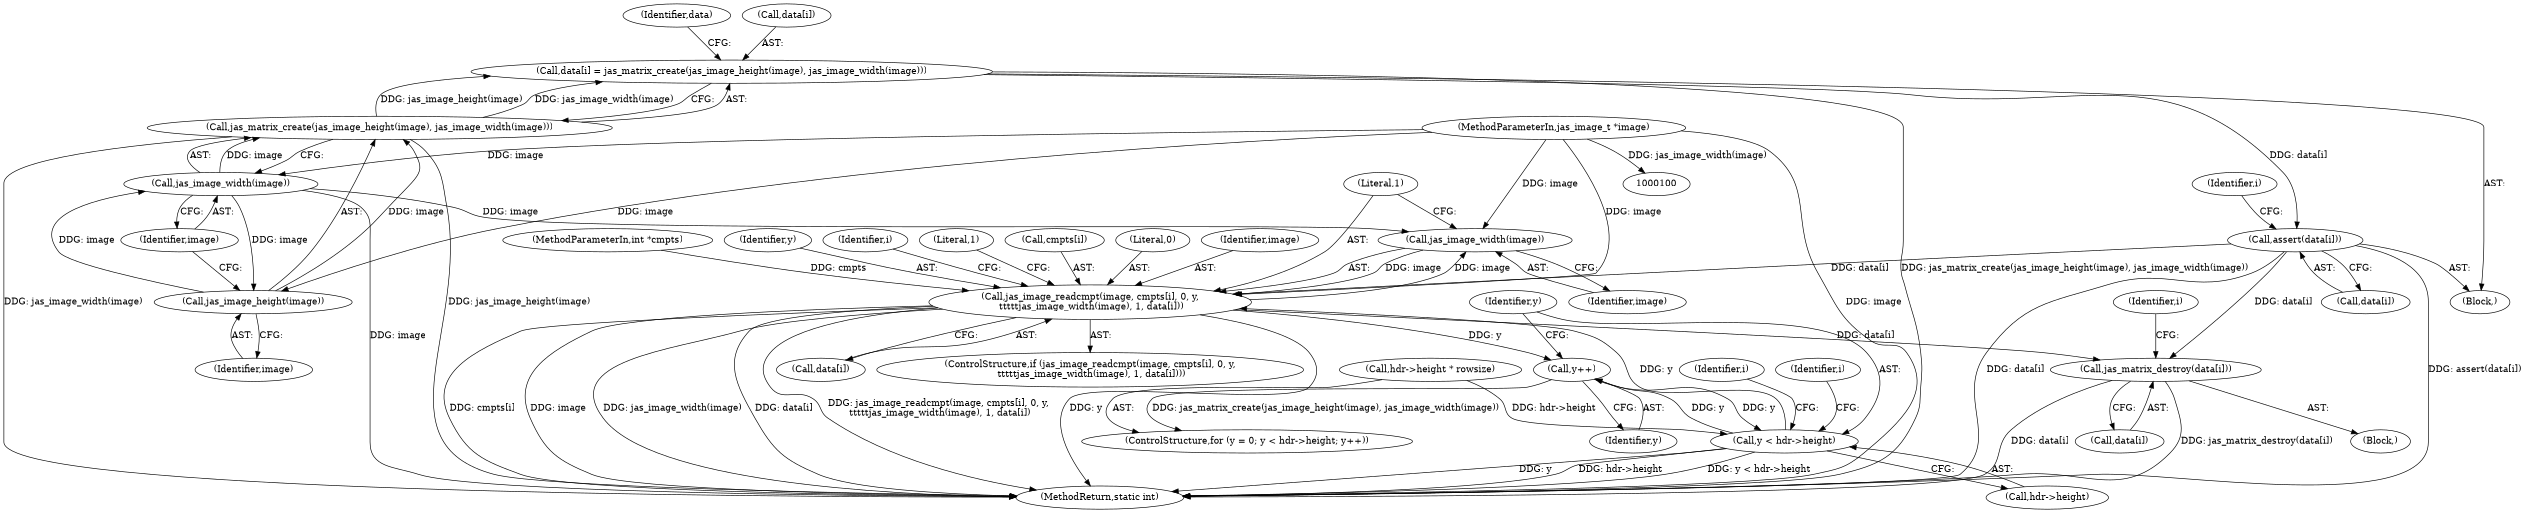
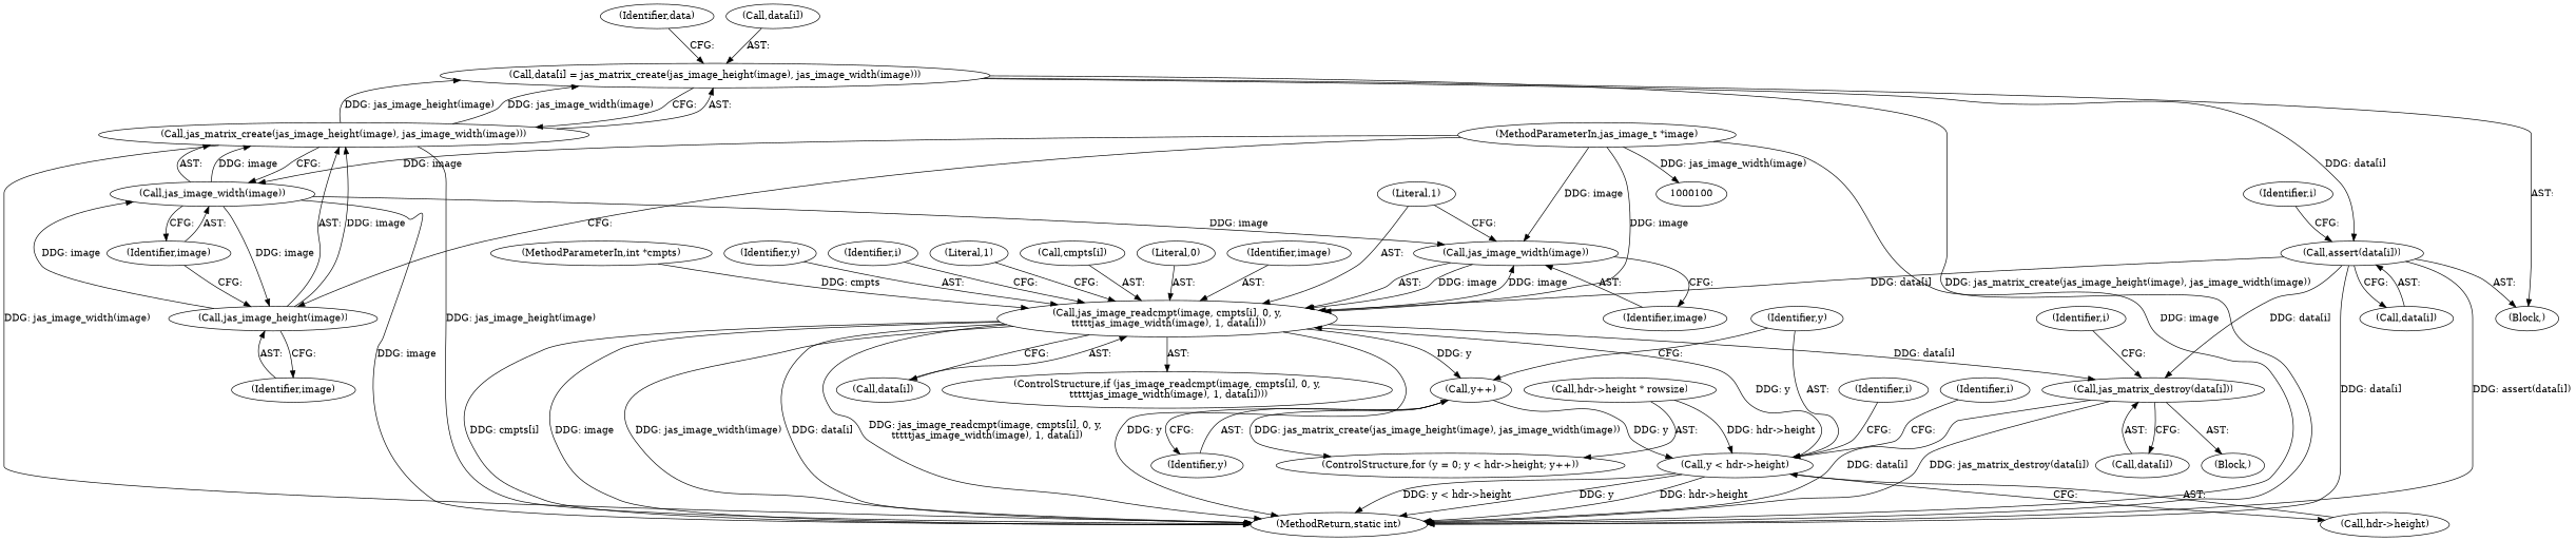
  digraph {
    n1 [label="(Call,data[i] = jas_matrix_create(jas_image_height(image), jas_image_width(image)))"]
    n2 [label="(Call,jas_matrix_create(jas_image_height(image), jas_image_width(image)))"]
    n3 [label="(Call,assert(data[i]))"]
    n4 [label="(Block,)"]
    n5 [label="(MethodReturn,static int)"]
    n6 [label="(Call,jas_image_width(image))"]
    n7 [label="(Call,jas_image_readcmpt(image, cmpts[i], 0, y,\n \t\t\t\t\tjas_image_width(image), 1, data[i]))"]
    n8 [label="(Call,jas_matrix_destroy(data[i]))"]
    n9 [label="(Call,data[i])"]
    n10 [label="(Call,jas_image_height(image))"]
    n11 [label="(Call,jas_image_width(image))"]
    n12 [label="(Identifier,image)"]
    n13 [label="(Identifier,image)"]
    n14 [label="(Identifier,image)"]
    n15 [label="(MethodParameterIn,jas_image_t *image)"]
    1000100
    n17 [label="(Call,y++)"]
    n18 [label="(Call,data[i])"]
    n19 [label="(ControlStructure,if (jas_image_readcmpt(image, cmpts[i], 0, y,\n \t\t\t\t\tjas_image_width(image), 1, data[i])))"]
    n20 [label="(Block,)"]
    n21 [label="(Call,data[i])"]
    n22 [label="(Call,y < hdr->height)"]
    n23 [label="(Identifier,y)"]
    n24 [label="(ControlStructure,for (y = 0; y < hdr->height; y++))"]
    n25 [label="(Call,hdr->height)"]
    n26 [label="(Literal,1)"]
    n27 [label="(MethodParameterIn,int *cmpts)"]
    n28 [label="(Call,hdr->height * rowsize)"]
    n29 [label="(Identifier,y)"]
    n30 [label="(Identifier,i)"]
    n31 [label="(Identifier,data)"]
    n32 [label="(Identifier,i)"]
    n33 [label="(Literal,1)"]
    n34 [label="(Identifier,i)"]
    n35 [label="(Call,cmpts[i])"]
    n36 [label="(Literal,0)"]
    n37 [label="(Identifier,image)"]
    n38 [label="(Identifier,y)"]
    n39 [label="(Identifier,i)"]
    n40 [label="(Call,data[i])"]
    n41 [label="(Identifier,i)"]
    n1 -> n2 [label="CFG: "]
    n1 -> n3 [label="DDG: data[i]"]
    n1 -> n4 [label="AST: "]
    n1 -> n5 [label="DDG: jas_matrix_create(jas_image_height(image), jas_image_width(image))"]
    n2 -> n1 [label="AST: "]
    n2 -> n1 [label="DDG: jas_image_height(image)"]
    n2 -> n1 [label="DDG: jas_image_width(image)"]
    n2 -> n5 [label="DDG: jas_image_height(image)"]
    n2 -> n5 [label="DDG: jas_image_width(image)"]
    n2 -> n6 [label="CFG: "]
    n3 -> n4 [label="AST: "]
    n3 -> n5 [label="DDG: assert(data[i])"]
    n3 -> n5 [label="DDG: data[i]"]
    n3 -> n7 [label="DDG: data[i]"]
    n3 -> n8 [label="DDG: data[i]"]
    n3 -> n9 [label="CFG: "]
    n6 -> n2 [label="AST: "]
    n6 -> n2 [label="DDG: image"]
    n6 -> n5 [label="DDG: image"]
    n6 -> n10 [label="DDG: image"]
    n6 -> n11 [label="DDG: image"]
    n6 -> n12 [label="CFG: "]
    n7 -> n5 [label="DDG: data[i]"]
    n7 -> n5 [label="DDG: jas_image_readcmpt(image, cmpts[i], 0, y,\n \t\t\t\t\tjas_image_width(image), 1, data[i])"]
    n7 -> n5 [label="DDG: y"]
    n7 -> n5 [label="DDG: cmpts[i]"]
    n7 -> n5 [label="DDG: image"]
    n7 -> n5 [label="DDG: jas_image_width(image)"]
    n7 -> n8 [label="DDG: data[i]"]
    n7 -> n11 [label="DDG: image"]
    n7 -> n17 [label="DDG: y"]
    n7 -> n18 [label="CFG: "]
    n7 -> n19 [label="AST: "]
    n8 -> n5 [label="DDG: data[i]"]
    n8 -> n5 [label="DDG: jas_matrix_destroy(data[i])"]
    n8 -> n20 [label="AST: "]
    n8 -> n21 [label="CFG: "]
    n9 -> n3 [label="AST: "]
    n10 -> n2 [label="AST: "]
    n10 -> n2 [label="DDG: image"]
    n10 -> n6 [label="DDG: image"]
    n10 -> n13 [label="CFG: "]
    n11 -> n7 [label="AST: "]
    n11 -> n7 [label="DDG: image"]
    n11 -> n14 [label="CFG: "]
    n12 -> n6 [label="AST: "]
    n12 -> n10 [label="CFG: "]
    n13 -> n10 [label="AST: "]
    n14 -> n11 [label="AST: "]
    n15 -> n5 [label="DDG: image"]
    n15 -> n6 [label="DDG: image"]
    n15 -> n7 [label="DDG: image"]
-   n15 -> n10 [label="DDG: image"]
+   n15 -> n10 [label="CFG: "]
    n15 -> n11 [label="DDG: image"]
    n15 -> 1000100 [label="DDG: jas_image_width(image)"]
    n17 -> n22 [label="DDG: y"]
    n17 -> n23 [label="CFG: "]
    n17 -> n24 [label="DDG: jas_matrix_create(jas_image_height(image), jas_image_width(image))"]
    n18 -> n7 [label="AST: "]
    n21 -> n8 [label="AST: "]
    n22 -> n5 [label="DDG: y < hdr->height"]
    n22 -> n5 [label="DDG: y"]
    n22 -> n5 [label="DDG: hdr->height"]
    n22 -> n7 [label="DDG: y"]
-   n22 -> n17 [label="DDG: y"]
    n22 -> n25 [label="CFG: "]
    n23 -> n17 [label="AST: "]
    n25 -> n22 [label="AST: "]
    n26 -> n7 [label="AST: "]
    n26 -> n11 [label="CFG: "]
    n27 -> n7 [label="DDG: cmpts"]
    n28 -> n22 [label="DDG: hdr->height"]
    n28 -> n24 [label="AST: "]
    n29 -> n7 [label="AST: "]
    n30 -> n8 [label="CFG: "]
    n31 -> n1 [label="CFG: "]
    n32 -> n7 [label="CFG: "]
    n33 -> n7 [label="CFG: "]
    n34 -> n3 [label="CFG: "]
    n35 -> n7 [label="AST: "]
    n36 -> n7 [label="AST: "]
    n37 -> n7 [label="AST: "]
    n38 -> n17 [label="CFG: "]
    n38 -> n22 [label="AST: "]
    n39 -> n22 [label="CFG: "]
    n40 -> n1 [label="AST: "]
    n41 -> n22 [label="CFG: "]
  }
